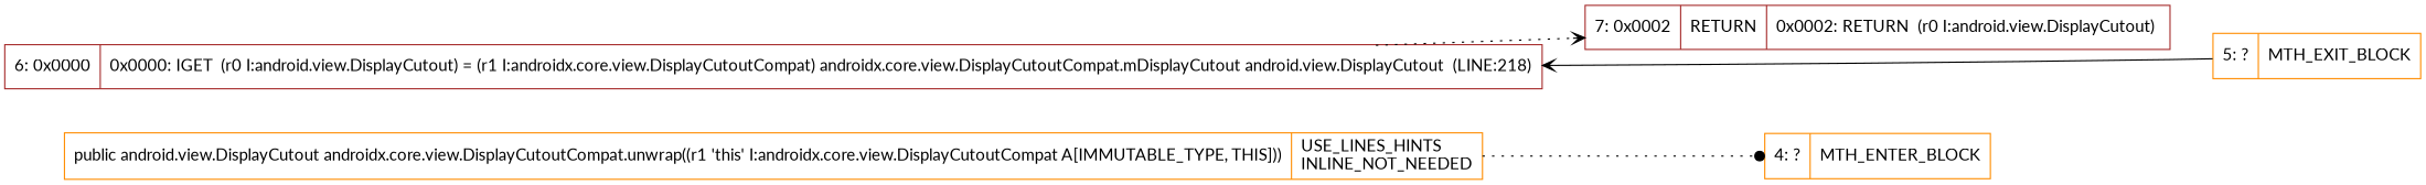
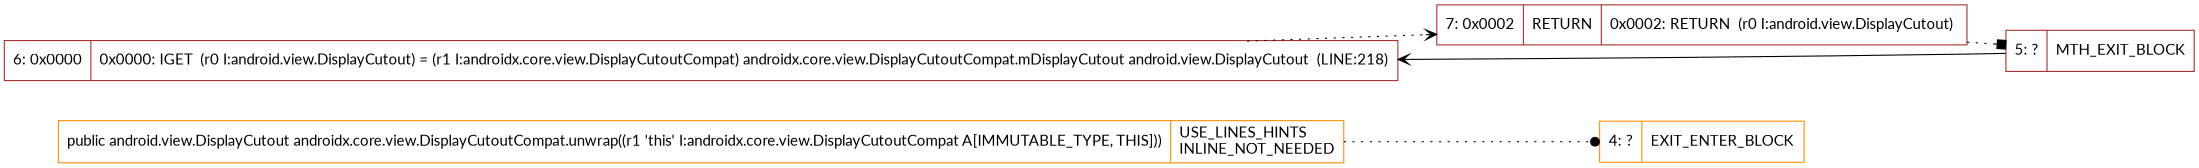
  digraph {
    fontname=Lato
    rankdir=LR
    node [color=brown fontname=Lato shape=record]
    edge [arrowhead=vee fontname=Lato style=dotted]
-   n1 [color=darkorange label="{4\:\ ?|MTH_ENTER_BLOCK\l}"]
+   n1 [color=darkorange label="{4\:\ ?|EXIT_ENTER_BLOCK\l}"]
    n2 [label="{6\:\ 0x0000|0x0000: IGET  (r0 I:android.view.DisplayCutout) = (r1 I:androidx.core.view.DisplayCutoutCompat) androidx.core.view.DisplayCutoutCompat.mDisplayCutout android.view.DisplayCutout  (LINE:218)\l}"]
    n3 [label="{7\:\ 0x0002|RETURN\l|0x0002: RETURN  (r0 I:android.view.DisplayCutout) \l}"]
-   n4 [color=darkorange label="{5\:\ ?|MTH_EXIT_BLOCK\l}"]
+   n4 [label="{5\:\ ?|MTH_EXIT_BLOCK\l}"]
    n5 [color=darkorange label="{public android.view.DisplayCutout androidx.core.view.DisplayCutoutCompat.unwrap((r1 'this' I:androidx.core.view.DisplayCutoutCompat A[IMMUTABLE_TYPE, THIS]))  | USE_LINES_HINTS\lINLINE_NOT_NEEDED\l}"]
    n2 -> n3
+   n3 -> n4 [arrowhead=box]
    n4 -> n2 [style=solid]
    n5 -> n1 [arrowhead=dot]
  }
